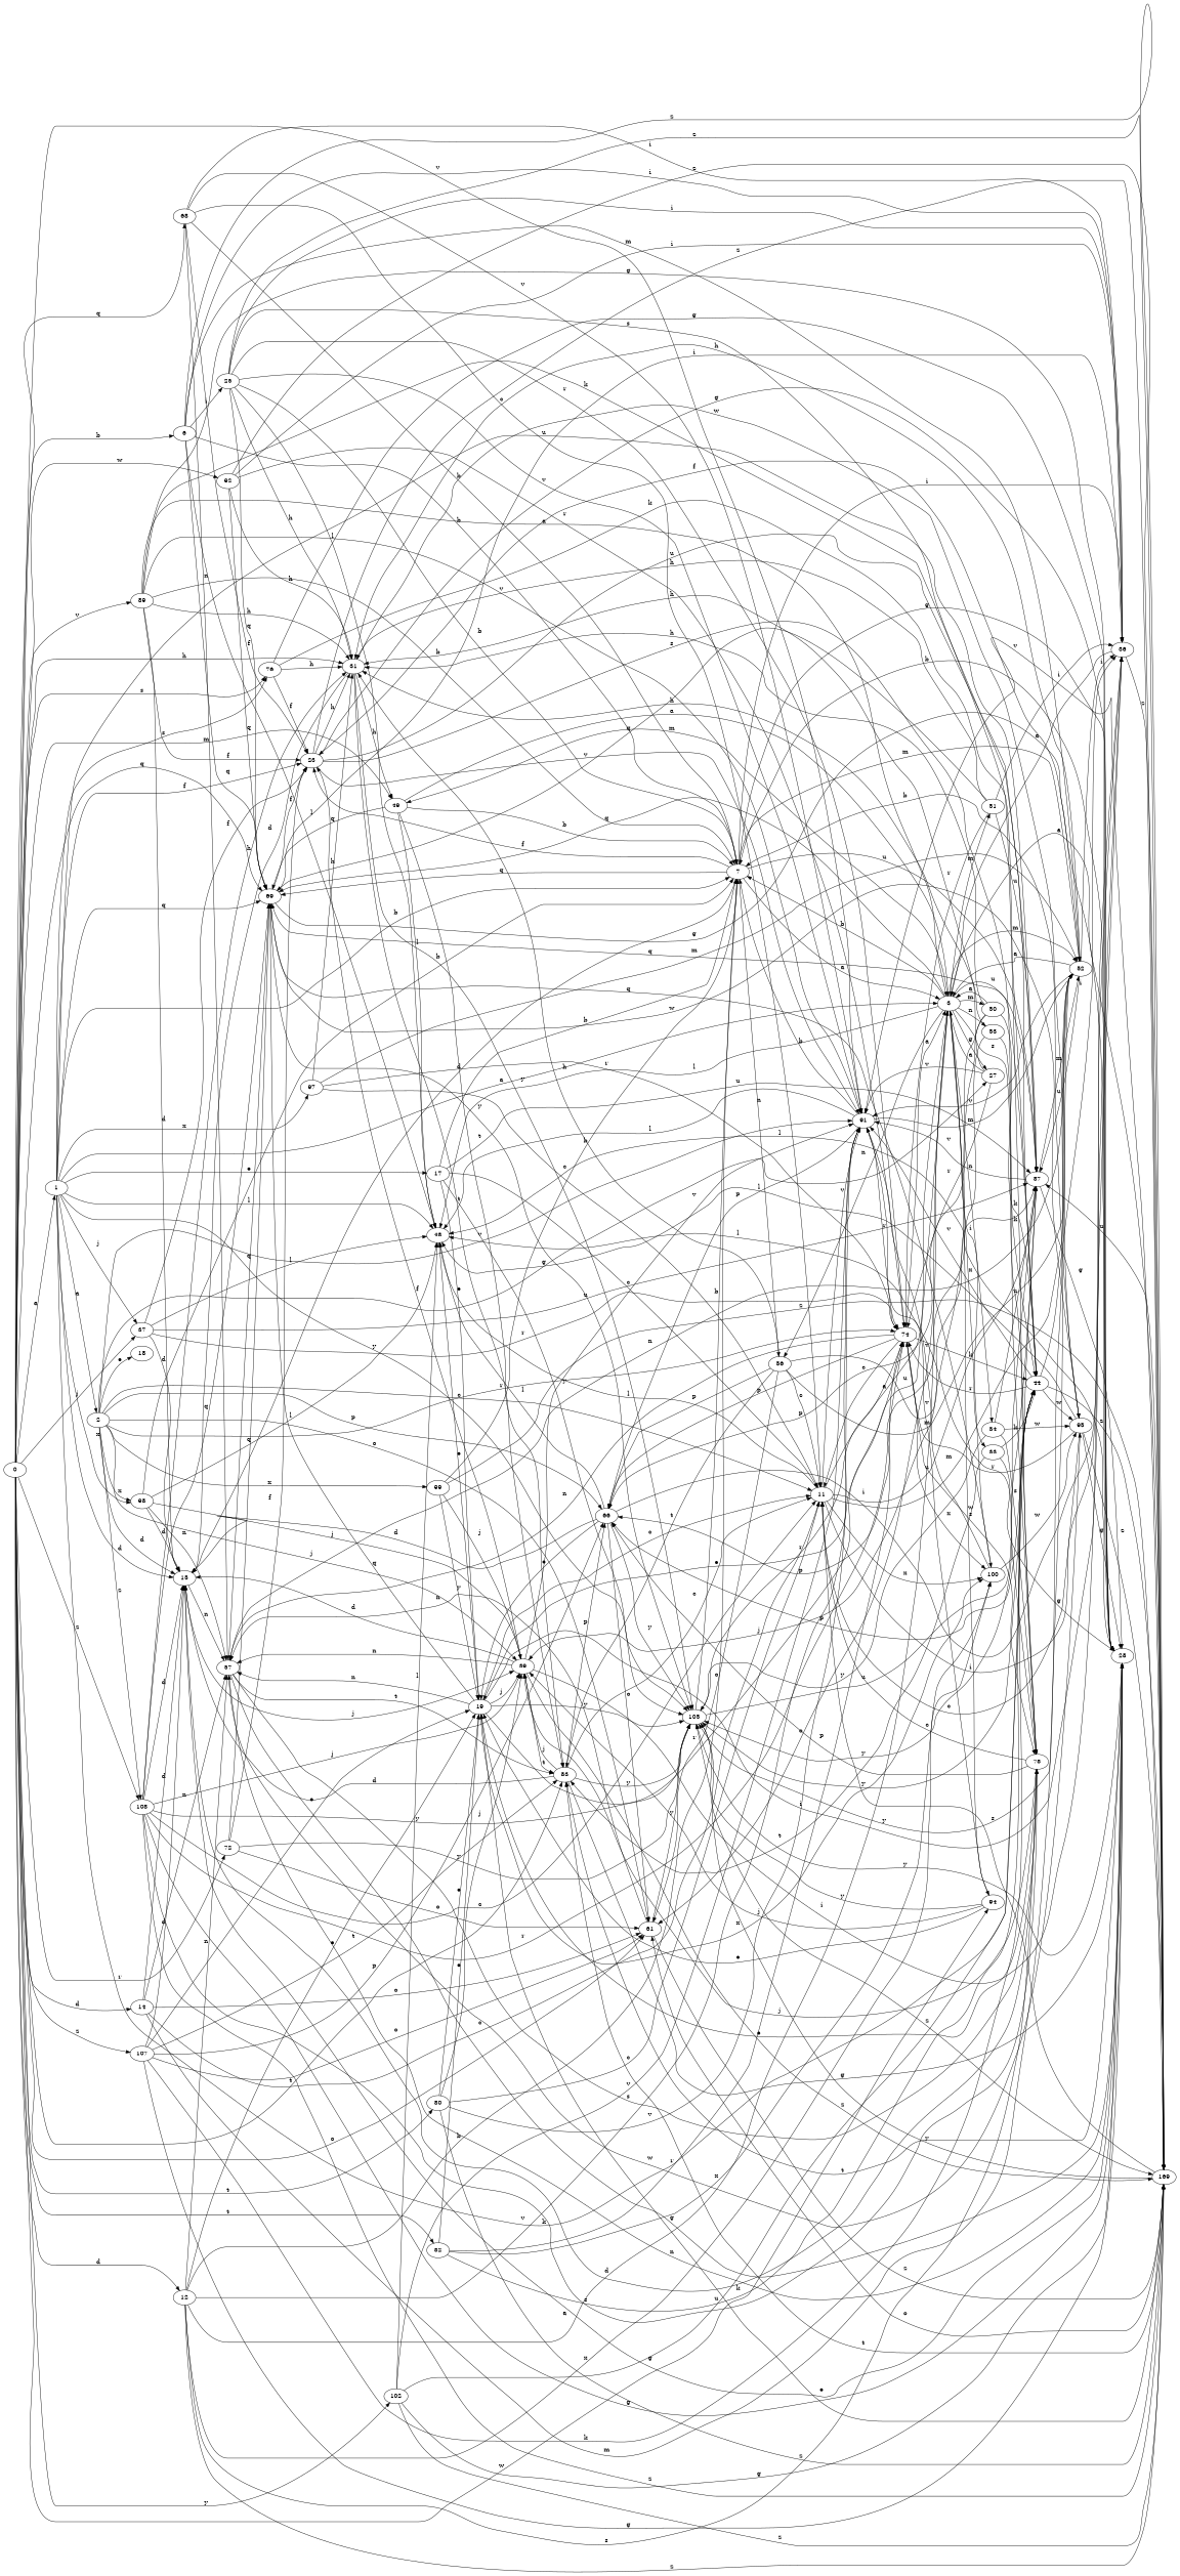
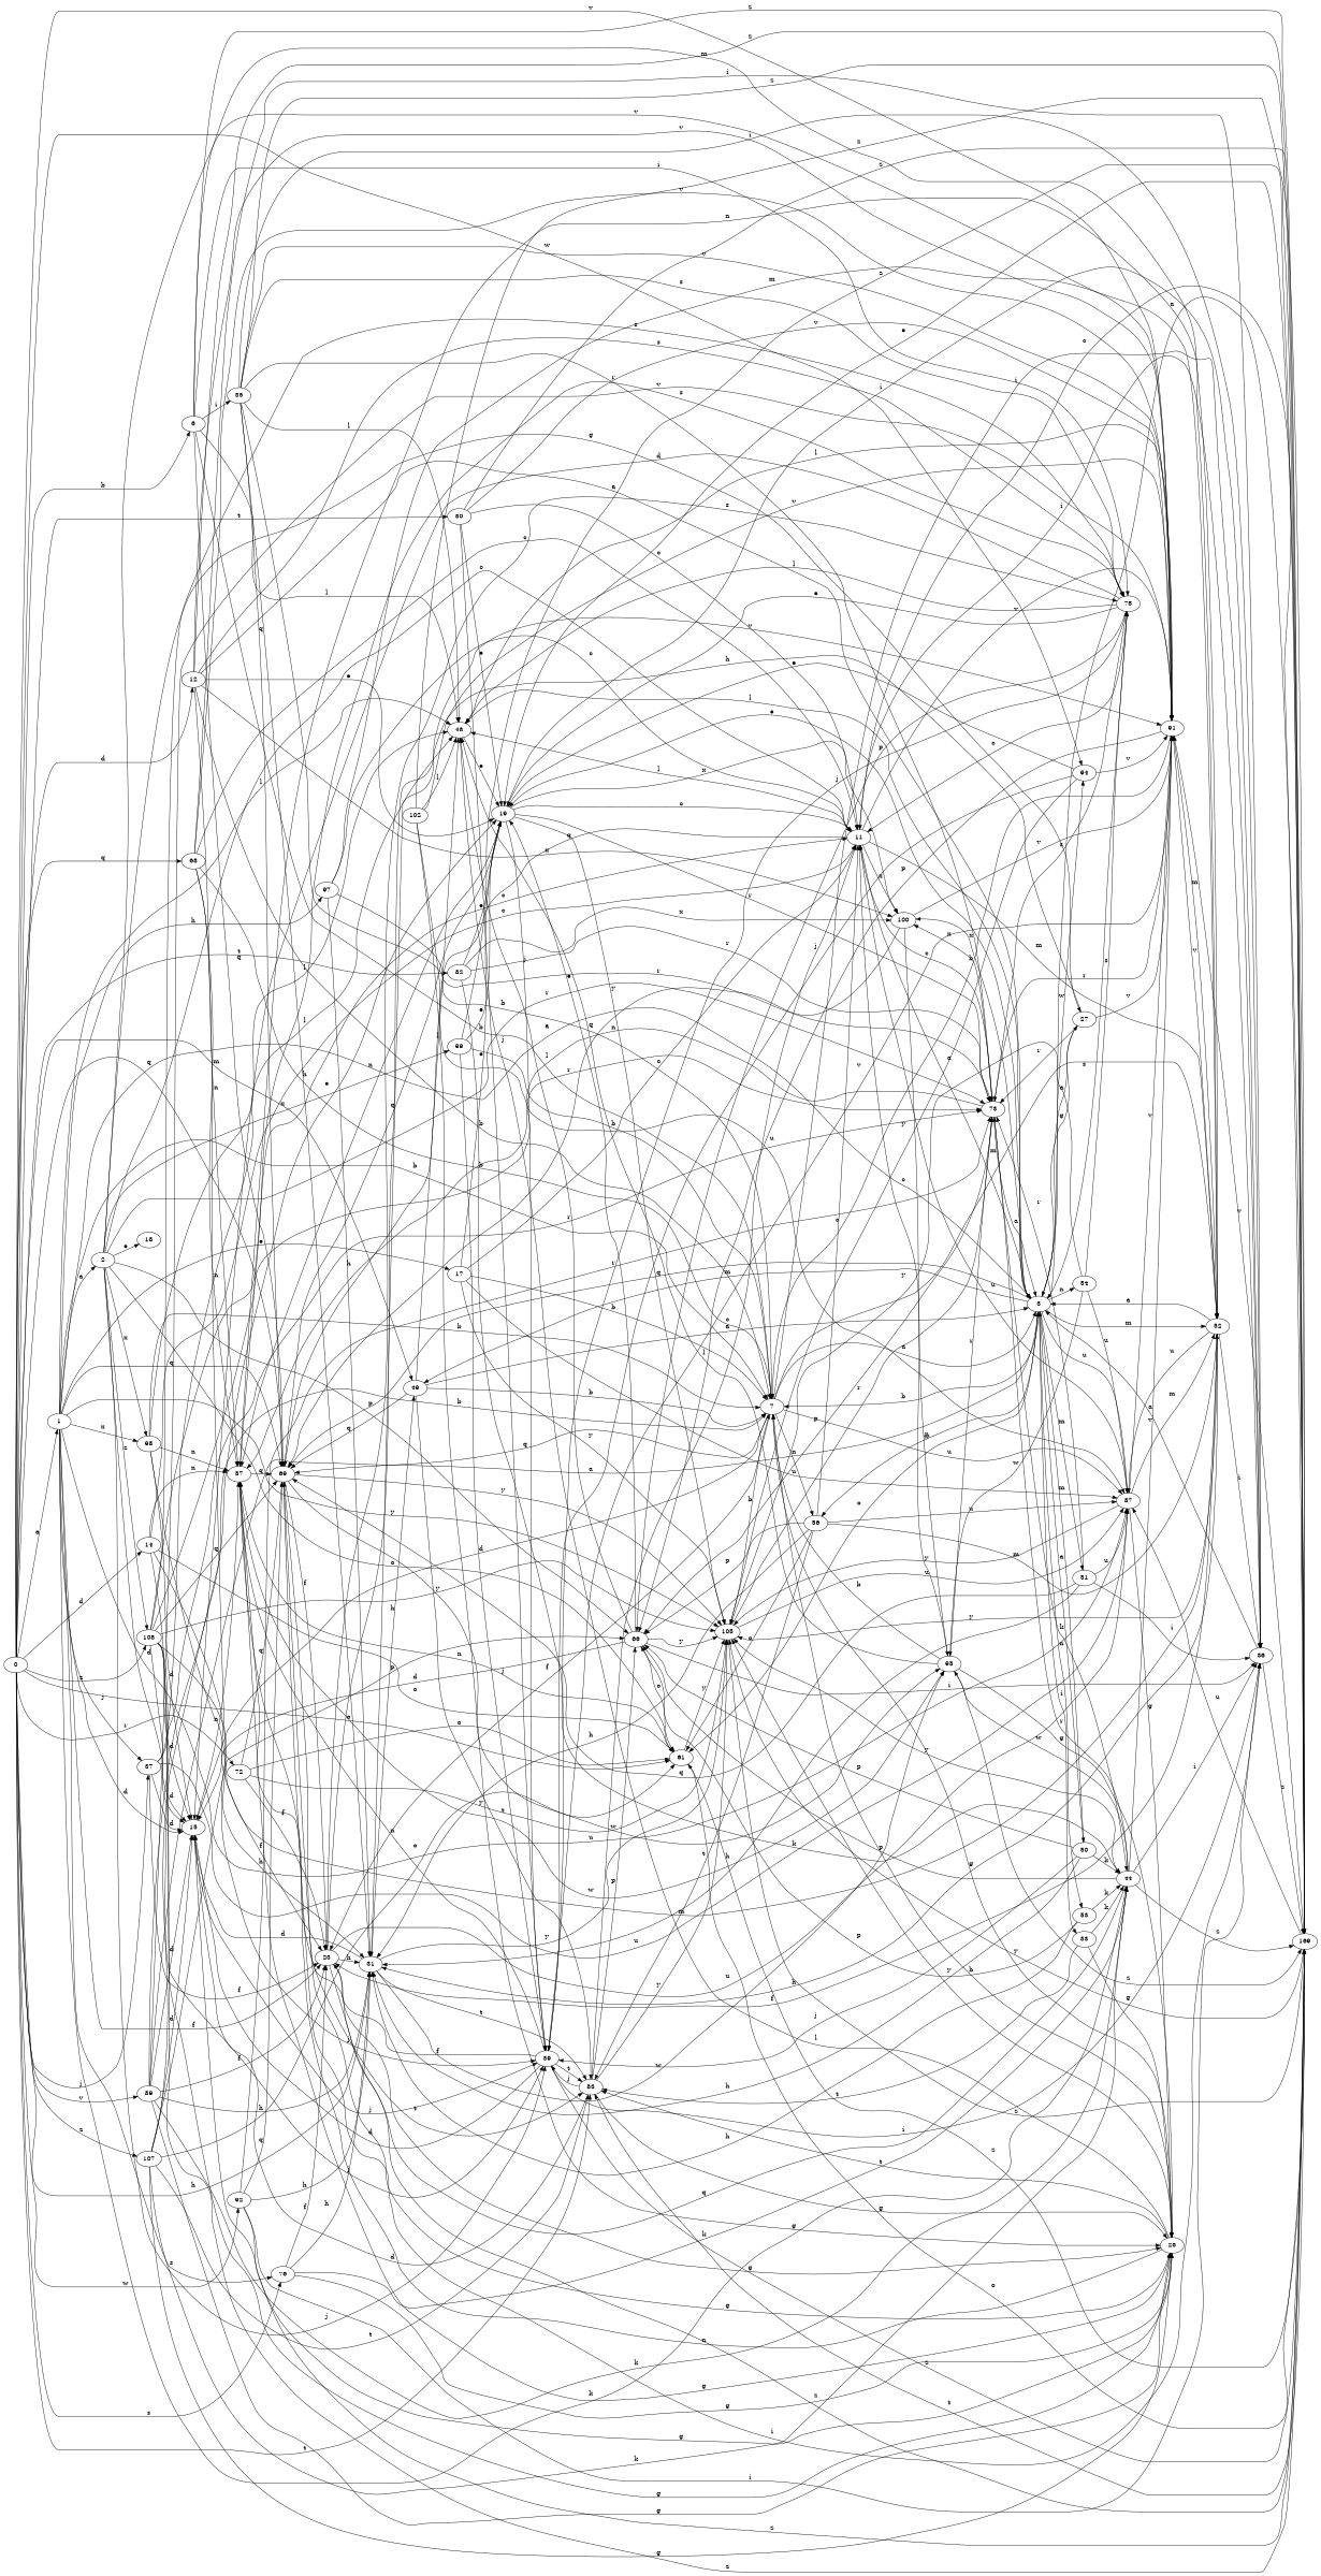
  strict digraph {
    rankdir=LR
    0
    1
    6
    12
    14
    31
    37
    49
    61
    68
    69
    72
    76
    80
    82
    83
    89
    91
    92
    94
    102
    107
    108
    2
    3
    7
    15
    17
    23
    44
    48
    87
    97
    98
    105
    52
-   35 [label=25]
+   35
    36
    n39 [label=169]
    19
    78
    100
    57
    11
    95
-   73 [label=74]
+   73
    28
    39
    66
    18
    27
    99
    33
    50
    51
    53
    54
    56
    0 -> 1 [label=a]
    0 -> 6 [label=b]
    0 -> 12 [label=d]
    0 -> 14 [label=d]
    0 -> 31 [label=h]
    0 -> 37 [label=j]
    0 -> 49 [label=m]
    0 -> 61 [label=o]
    0 -> 68 [label=q]
    0 -> 69 [label=q]
    0 -> 72 [label=r]
    0 -> 76 [label=s]
    0 -> 80 [label=t]
    0 -> 82 [label=t]
    0 -> 83 [label=t]
    0 -> 89 [label=v]
    0 -> 91 [label=v]
    0 -> 92 [label=w]
    0 -> 94 [label=w]
-   0 -> 102 [label=y]
    0 -> 107 [label=z]
    0 -> 108 [label=z]
    1 -> 37 [label=j]
    1 -> 69 [label=q]
    1 -> 76 [label=s]
    1 -> 2 [label=a]
    1 -> 3 [label=a]
    1 -> 7 [label=b]
    1 -> 15 [label=d]
    1 -> 17 [label=e]
    1 -> 23 [label=f]
    1 -> 44 [label=k]
    1 -> 48 [label=l]
    1 -> 87 [label=u]
-   1 -> 97 [label=x]
+   1 -> 97 [label=h]
    1 -> 98 [label=x]
    1 -> 105 [label=y]
    6 -> 69 [label=q]
    6 -> 7 [label=b]
    6 -> 48 [label=l]
    6 -> 52 [label=m]
    6 -> 35 [label=i]
-   6 -> 36 [label=i]
+   6 -> 78 [label=i]
    6 -> n39 [label=z]
    12 -> 91 [label=v]
    12 -> 3 [label=a]
    12 -> 7 [label=b]
    12 -> n39 [label=z]
    12 -> 19 [label=e]
    12 -> 78 [label=s]
    12 -> 100 [label=x]
    12 -> 57 [label=n]
    14 -> 61 [label=o]
    14 -> 15 [label=d]
    14 -> 52 [label=m]
    14 -> 57 [label=n]
    14 -> 11 [label=c]
    31 -> 49 [label=h]
    31 -> 83 [label=t]
    31 -> 15 [label=d]
    31 -> 105 [label=y]
    31 -> 95 [label=w]
    37 -> 15 [label=d]
    37 -> 23 [label=f]
    37 -> 48 [label=l]
    37 -> 87 [label=u]
    37 -> 73 [label=r]
    49 -> 69 [label=q]
    49 -> 83 [label=t]
    49 -> 3 [label=a]
    49 -> 7 [label=b]
    49 -> 48 [label=l]
    61 -> 105 [label=y]
    61 -> n39 [label=z]
    61 -> 57 [label=n]
    68 -> 91 [label=v]
    68 -> 7 [label=b]
    68 -> 23 [label=f]
    68 -> 36 [label=i]
    68 -> 57 [label=n]
    68 -> 11 [label=c]
    69 -> 23 [label=f]
    69 -> 105 [label=y]
    69 -> 36 [label=i]
    69 -> 95 [label=w]
    69 -> 28 [label=g]
    72 -> 61 [label=o]
    72 -> 69 [label=q]
    72 -> 23 [label=f]
    72 -> 105 [label=y]
    76 -> 31 [label=h]
    76 -> 23 [label=f]
    76 -> 44 [label=k]
    76 -> 28 [label=g]
    80 -> 91 [label=v]
    80 -> n39 [label=z]
    80 -> 19 [label=e]
    80 -> 11 [label=c]
    80 -> 39 [label=j]
    82 -> 44 [label=k]
    82 -> 19 [label=e]
    82 -> 100 [label=x]
    82 -> 73 [label=r]
    83 -> 15 [label=d]
    83 -> 105 [label=y]
    83 -> 11 [label=c]
    83 -> 28 [label=g]
    83 -> 39 [label=j]
    83 -> 66 [label=p]
    89 -> 31 [label=h]
    89 -> 91 [label=v]
    89 -> 3 [label=a]
    89 -> 7 [label=b]
    89 -> 15 [label=d]
    89 -> 23 [label=f]
    89 -> 44 [label=k]
    89 -> 28 [label=g]
    91 -> 7 [label=b]
    91 -> 48 [label=l]
    91 -> 52 [label=m]
    91 -> 73 [label=r]
    91 -> 66 [label=p]
    92 -> 31 [label=h]
    92 -> 69 [label=q]
    92 -> 36 [label=i]
    92 -> n39 [label=z]
    92 -> 73 [label=r]
    94 -> 91 [label=v]
    94 -> 105 [label=y]
    94 -> 19 [label=e]
    94 -> 39 [label=j]
    102 -> 91 [label=v]
    102 -> 48 [label=l]
    102 -> 87 [label=u]
    102 -> n39 [label=z]
    102 -> 28 [label=g]
    107 -> 61 [label=o]
    107 -> 83 [label=t]
    107 -> 15 [label=d]
    107 -> 44 [label=k]
    107 -> 19 [label=e]
    107 -> 28 [label=g]
    107 -> 66 [label=p]
    108 -> 31 [label=h]
    108 -> 69 [label=q]
    108 -> 15 [label=d]
    108 -> 105 [label=y]
    108 -> n39 [label=z]
    108 -> 78 [label=s]
    108 -> 11 [label=c]
    108 -> 73 [label=r]
    108 -> 28 [label=g]
    108 -> 39 [label=j]
    2 -> 61 [label=o]
    2 -> 91 [label=v]
    2 -> 108 [label=z]
    2 -> 15 [label=d]
    2 -> 98 [label=x]
    2 -> 11 [label=c]
    2 -> 73 [label=r]
    2 -> 39 [label=j]
    2 -> 66 [label=p]
    2 -> 18 [label=e]
    2 -> 27 [label=g]
    2 -> 99 [label=x]
    3 -> 49 [label=m]
    3 -> 61 [label=o]
    3 -> 69 [label=q]
    3 -> 94 [label=w]
    3 -> 7 [label=b]
    3 -> 48 [label=l]
    3 -> 87 [label=u]
    3 -> 52 [label=m]
    3 -> 19 [label=e]
    3 -> 78 [label=s]
    3 -> 100 [label=x]
    3 -> 27 [label=g]
    3 -> 33 [label=i]
    3 -> 50 [label=m]
    3 -> 51 [label=m]
    3 -> 53 [label=n]
    3 -> 54 [label=n]
    3 -> 56 [label=n]
    7 -> 69 [label=q]
    7 -> 3 [label=a]
    7 -> 15 [label=d]
    7 -> 23 [label=f]
    7 -> 87 [label=u]
    7 -> 52 [label=m]
    7 -> 36 [label=i]
    7 -> 28 [label=g]
    7 -> 56 [label=n]
    15 -> 57 [label=n]
    15 -> 28 [label=g]
    15 -> 39 [label=j]
    17 -> 7 [label=b]
    17 -> 87 [label=u]
    17 -> 105 [label=y]
    17 -> 19 [label=e]
    17 -> 11 [label=c]
    23 -> 31 [label=h]
    23 -> 91 [label=v]
    23 -> 87 [label=u]
    23 -> n39 [label=z]
    23 -> 78 [label=s]
    23 -> 28 [label=g]
    44 -> 69 [label=q]
    44 -> 91 [label=v]
    44 -> 105 [label=y]
    44 -> 36 [label=i]
    44 -> n39 [label=z]
    44 -> 95 [label=w]
    44 -> 73 [label=r]
    44 -> 66 [label=p]
    48 -> 19 [label=e]
    87 -> 91 [label=v]
    87 -> 105 [label=y]
    87 -> 52 [label=m]
    87 -> 28 [label=g]
    97 -> 31 [label=h]
    97 -> 52 [label=m]
    97 -> 11 [label=c]
    97 -> 73 [label=r]
    98 -> 7 [label=b]
    98 -> 15 [label=d]
    98 -> 48 [label=l]
    98 -> 57 [label=n]
    98 -> 39 [label=j]
    105 -> 7 [label=b]
    105 -> 87 [label=u]
    105 -> n39 [label=z]
    105 -> 73 [label=r]
    52 -> 31 [label=h]
    52 -> 91 [label=v]
    52 -> 3 [label=a]
    52 -> 23 [label=f]
    52 -> 87 [label=u]
    52 -> 105 [label=y]
    52 -> 36 [label=i]
    52 -> 57 [label=n]
    35 -> 31 [label=h]
    35 -> 69 [label=q]
    35 -> 91 [label=v]
    35 -> 7 [label=b]
    35 -> 48 [label=l]
    35 -> 36 [label=i]
    35 -> n39 [label=z]
    35 -> 78 [label=s]
    35 -> 73 [label=r]
    36 -> 3 [label=a]
    36 -> n39 [label=z]
    n39 -> 61 [label=o]
    n39 -> 83 [label=t]
    n39 -> 91 [label=v]
    n39 -> 3 [label=a]
    n39 -> 87 [label=u]
    n39 -> 105 [label=y]
    n39 -> 19 [label=e]
-   n39 -> 11 [label=s]
+   n39 -> 11 [label=c]
    19 -> 69 [label=q]
    19 -> 105 [label=y]
    19 -> 36 [label=i]
    19 -> 100 [label=x]
    19 -> 57 [label=n]
    19 -> 11 [label=c]
    19 -> 73 [label=r]
    19 -> 39 [label=j]
    78 -> 15 [label=d]
    78 -> 48 [label=l]
    78 -> 19 [label=e]
    78 -> 11 [label=c]
    78 -> 39 [label=j]
    78 -> 66 [label=p]
    100 -> 69 [label=q]
    100 -> 91 [label=v]
    100 -> 95 [label=w]
    57 -> 69 [label=q]
    57 -> 83 [label=t]
    57 -> 78 [label=s]
    57 -> 95 [label=w]
    57 -> 28 [label=g]
+   11 -> 69 [label=q]
    11 -> 91 [label=v]
    11 -> 3 [label=a]
    11 -> 48 [label=l]
    11 -> 87 [label=u]
    11 -> 52 [label=m]
    11 -> 36 [label=i]
    11 -> 100 [label=x]
    95 -> 7 [label=b]
    95 -> 48 [label=l]
    95 -> n39 [label=z]
    95 -> 11 [label=c]
    95 -> 73 [label=r]
    95 -> 28 [label=g]
    73 -> 3 [label=a]
    73 -> 44 [label=k]
    73 -> 78 [label=s]
    73 -> 100 [label=x]
    73 -> 57 [label=n]
    73 -> 11 [label=c]
    73 -> 66 [label=p]
    28 -> 83 [label=t]
    28 -> 7 [label=b]
    28 -> 48 [label=l]
    28 -> 105 [label=y]
    28 -> 57 [label=n]
    39 -> 83 [label=t]
    39 -> 91 [label=v]
    39 -> 15 [label=d]
    39 -> 23 [label=f]
    39 -> 36 [label=i]
    39 -> n39 [label=z]
    39 -> 57 [label=n]
    66 -> 61 [label=o]
    66 -> 15 [label=d]
    66 -> 48 [label=l]
    66 -> 105 [label=y]
    66 -> 36 [label=i]
    66 -> 19 [label=e]
    27 -> 31 [label=h]
    27 -> 91 [label=v]
    27 -> 3 [label=a]
    27 -> 73 [label=r]
    99 -> 7 [label=b]
    99 -> n39 [label=z]
-   99 -> 19 [label=y]
+   99 -> 19 [label=e]
    99 -> 39 [label=j]
    33 -> 83 [label=t]
    33 -> 44 [label=k]
    33 -> 28 [label=g]
    50 -> 31 [label=h]
    50 -> 3 [label=a]
    50 -> 44 [label=k]
    50 -> 39 [label=j]
    50 -> 66 [label=p]
    51 -> 31 [label=h]
    51 -> 69 [label=q]
    51 -> 87 [label=u]
    51 -> 36 [label=i]
    51 -> 73 [label=r]
    53 -> 31 [label=h]
    53 -> 44 [label=k]
    53 -> 66 [label=p]
    54 -> 87 [label=u]
    54 -> 105 [label=y]
    54 -> 78 [label=s]
    54 -> 95 [label=w]
    56 -> 31 [label=h]
    56 -> 61 [label=o]
    56 -> 83 [label=t]
    56 -> 87 [label=u]
    56 -> 52 [label=m]
    56 -> 11 [label=c]
    56 -> 66 [label=p]
  }
